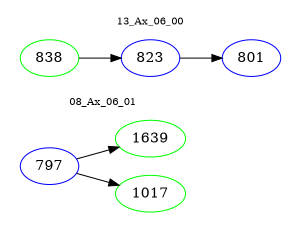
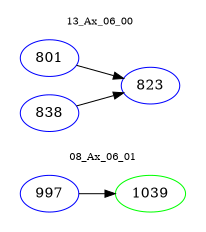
  digraph {
    rankdir=LR
    node [color=blue]
    edge [color=black]
-   n1 [label=797]
-   n2 [color=green label=1017]
-   n3 [color=green label=1639]
+   n1 [label=997]
+   n3 [color=green label=1039]
    n4 [label=823]
    n5 [label=801]
-   n6 [color=green label=838]
+   n6 [label=838]
    subgraph cluster_1 {
      color=white
      fontsize=10
      label="08_Ax_06_01"
      n1
-     n2
      n3
    }
    subgraph cluster_2 {
      color=white
      fontsize=10
      label="13_Ax_06_00"
      n4
      n5
      n6
    }
-   n1 -> n2
    n1 -> n3
-   n4 -> n5
+   n5 -> n4
    n6 -> n4
  }
